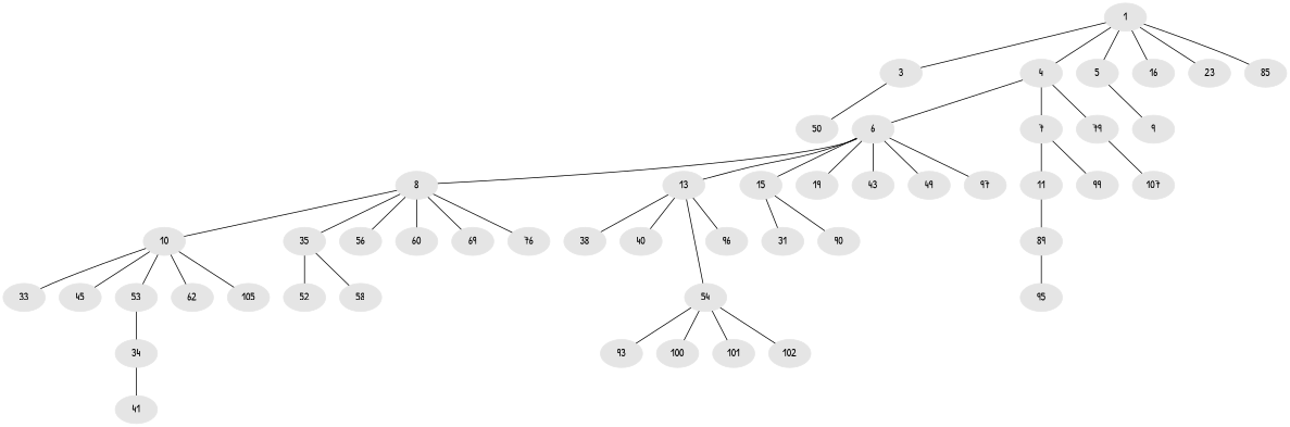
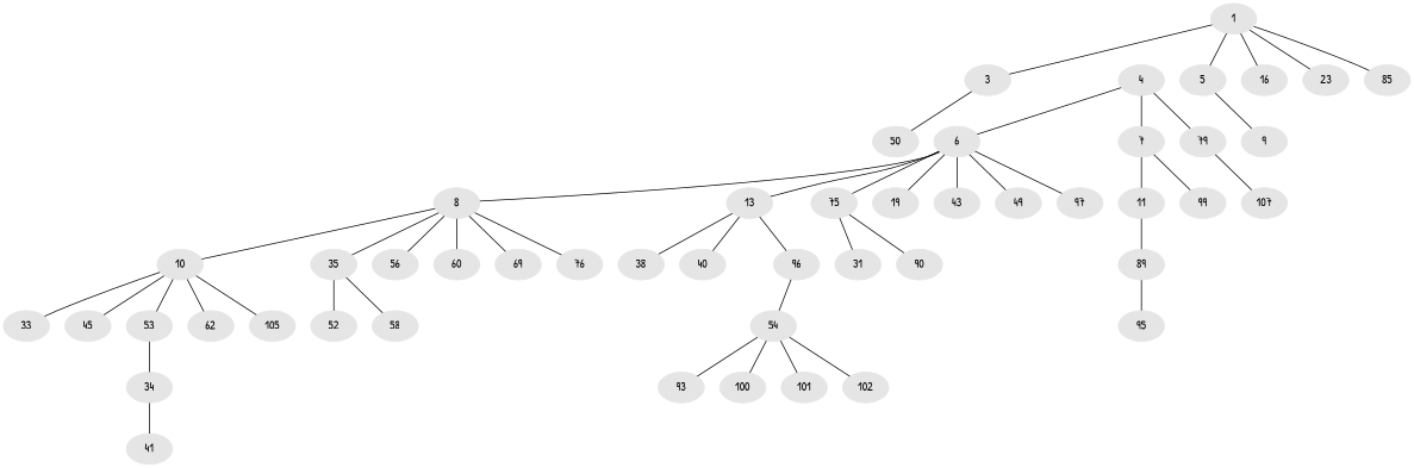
  graph {
    fontname="Patrick Hand"
    node [color=gray90 fontname="Patrick Hand" style=filled]
    edge [fontname="Patrick Hand"]
    1 [super="+2+57"]
    3
    4
    5 [super="+42+78+63"]
    16 [super="+75"]
    23
    85 [super="+92"]
    50
    6
    7
    79 [super="+82"]
    9
    8 [super="+12+24"]
    13 [super="+64+27+20+29"]
-   15 [super="+74+71"]
+   15 [super="+74+71" label=75]
    19 [super="+51"]
    43 [super="+81"]
    49
    97
    11 [super="+28"]
    99
    107
    10 [super="+37+21"]
    35 [super="+72+44+47"]
    56
    60
    69
    76
    38
    40 [super="+67"]
    54 [super="+68"]
    96
    31
    90
    89
    33 [super="+87+61"]
    45
    53
    62 [super="+104"]
    105 [super="+106"]
    52
    58
    41 [super="+94"]
    34
    95
    93 [super="+108"]
    100
    101
    102
    1 -- 3
-   1 -- 4
    1 -- 5
    1 -- 16
    1 -- 23
    1 -- 85
    3 -- 50
    4 -- 6
    4 -- 7
    4 -- 79
    5 -- 9
    6 -- 8
    6 -- 13
    6 -- 15
    6 -- 19
    6 -- 43
    6 -- 49
    6 -- 97
    7 -- 11
    7 -- 99
    79 -- 107
    8 -- 10
    8 -- 35
    8 -- 56
    8 -- 60
    8 -- 69
    8 -- 76
    13 -- 38
    13 -- 40
-   13 -- 54
+   96 -- 54
    13 -- 96
    15 -- 31
    15 -- 90
    11 -- 89
    10 -- 33
    10 -- 45
    10 -- 53
    10 -- 62
    10 -- 105
    35 -- 52
    35 -- 58
    54 -- 93
    54 -- 100
    54 -- 101
    54 -- 102
    89 -- 95
    53 -- 34
    34 -- 41
  }
